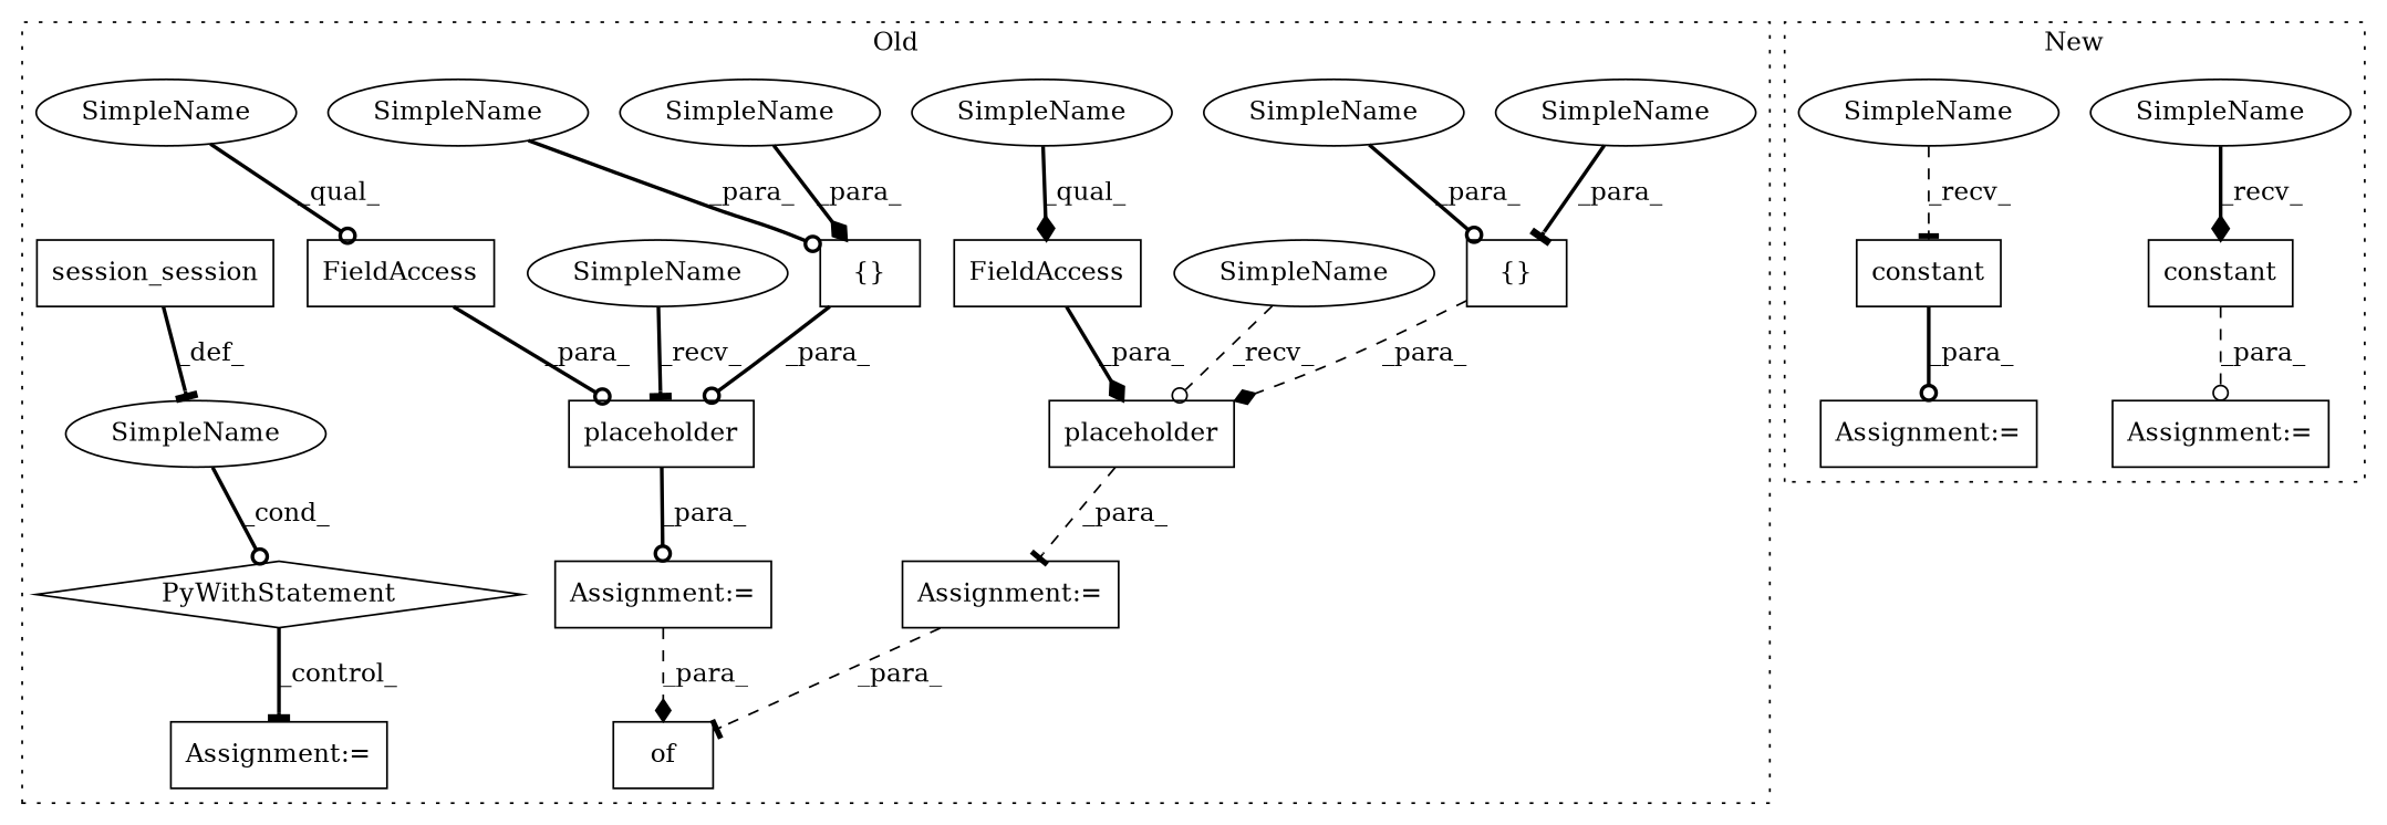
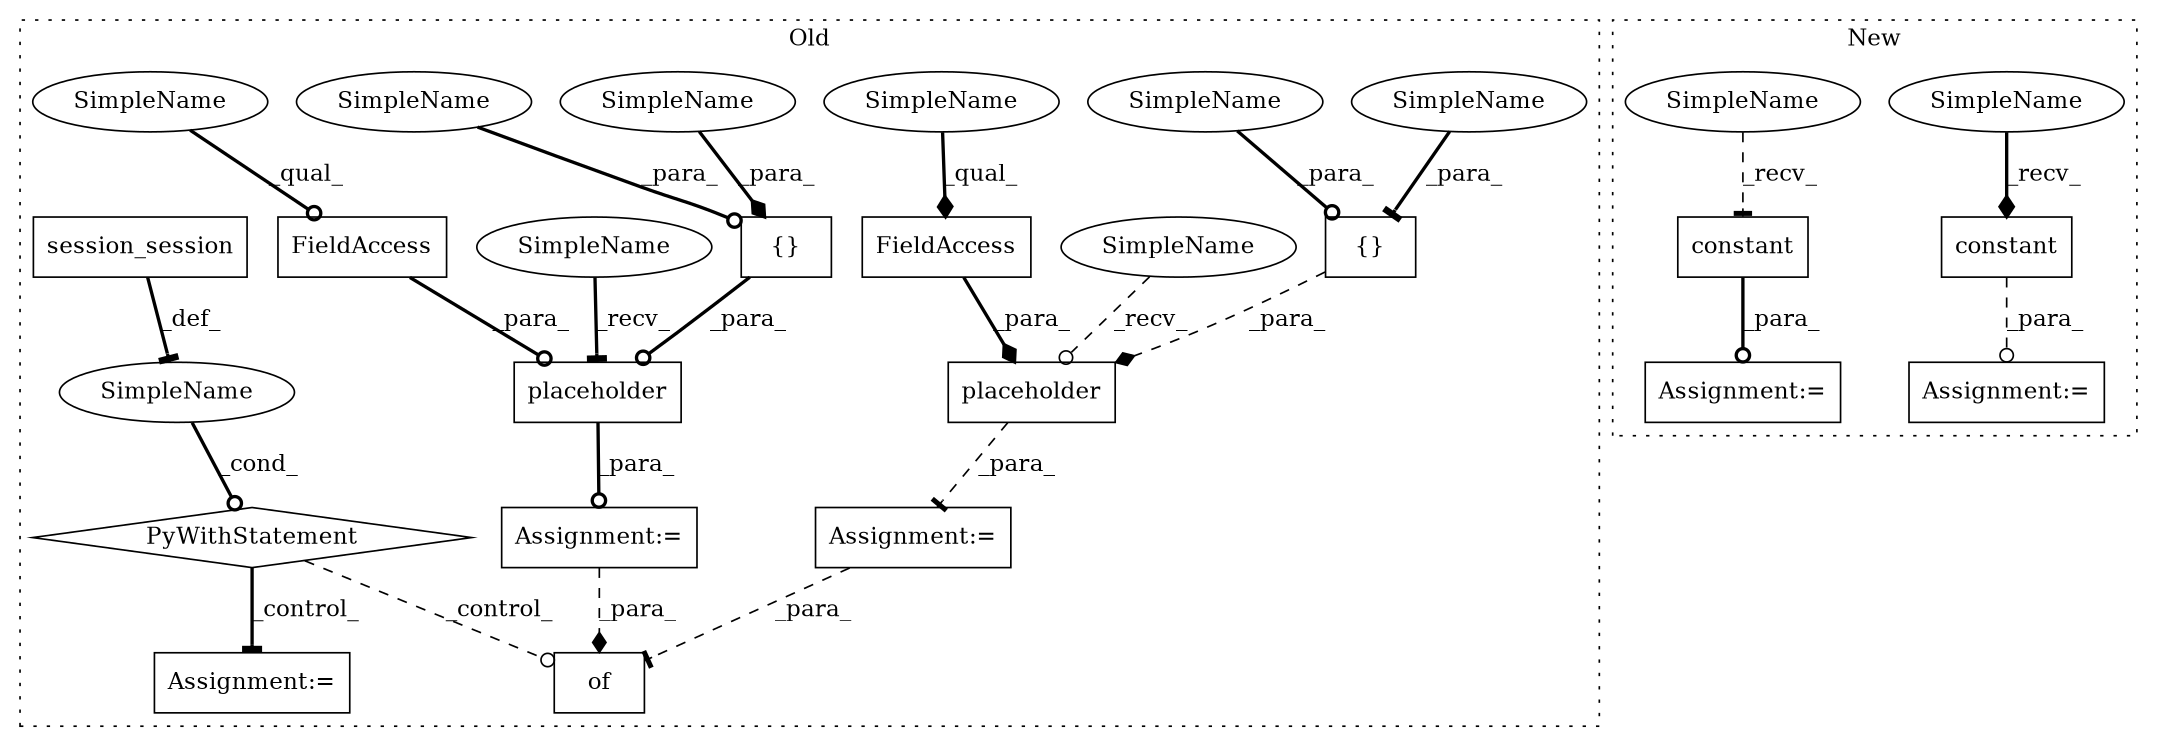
  digraph {
    node [a=42 l=10 s=5312 shape=box]
    edge [arrowhead=odot style=bold]
    n1 [a=32 l="12,1" label=placeholder s="5300,5364"]
    n2 [a=32 l="3,1" label=of s="6461,6535"]
    n3 [label=SimpleName shape=ellipse l="" s=""]
    n4 [a=104 l="10,2" label=PyWithStatement s="6071,6100" shape=diamond]
    n5 [a=32 l=14 label=session_session s=6086]
    n6 [a=7 l=7 label="Assignment:=" s=6114]
    n7 [a=22 l=18 label=FieldAccess]
    n8 [a=4 l="1,1" label="{}" s="5340,5363"]
    n9 [a=7 l=1 label="Assignment:=" s=5288]
    n10 [a=22 l=18 label=FieldAccess s=5220]
    n11 [a=4 l="1,1" label="{}" s="5248,5271"]
    n12 [a=32 l="12,1" label=placeholder s="5208,5272"]
    n13 [a=7 l=1 label="Assignment:=" s=5196]
    n14 [l=11 label=SimpleName s=5260 shape=ellipse]
    n15 [l=11 label=SimpleName s=5352 shape=ellipse]
    n16 [label=SimpleName s=5249 shape=ellipse]
    n17 [label=SimpleName s=5341 shape=ellipse]
    n18 [label=SimpleName s=5220 shape=ellipse]
    n19 [label=SimpleName s=5289 shape=ellipse]
    n20 [label=SimpleName shape=ellipse]
    n21 [label=SimpleName s=5197 shape=ellipse]
    n22 [a=32 l="9,1" label=constant s="5479,5502"]
    n23 [a=7 l=1 label="Assignment:=" s=5467]
    n24 [a=32 l="9,1" label=constant s="5432,5451"]
    n25 [a=7 l=1 label="Assignment:=" s=5420]
    n26 [label=SimpleName s=5421 shape=ellipse]
    n27 [label=SimpleName s=5468 shape=ellipse]
    subgraph cluster_1 {
      label=Old
      style=dotted
      n1
      n2
      n3
      n4
      n5
      n6
      n7
      n8
      n9
      n10
      n11
      n12
      n13
      n14
      n15
      n16
      n17
      n18
      n19
      n20
      n21
    }
    subgraph cluster_2 {
      label=New
      style=dotted
      n22
      n23
      n24
      n25
      n26
      n27
    }
    n1 -> n9 [label=_para_]
    n3 -> n4 [label=_cond_]
+   n4 -> n2 [label=_control_ style=dashed]
    n4 -> n6 [arrowhead=tee label=_control_]
    n5 -> n3 [arrowhead=tee label=_def_]
    n7 -> n1 [label=_para_]
    n8 -> n1 [label=_para_]
    n9 -> n2 [arrowhead=diamond label=_para_ style=dashed]
    n10 -> n12 [arrowhead=diamond label=_para_]
    n11 -> n12 [arrowhead=diamond label=_para_ style=dashed]
    n12 -> n13 [arrowhead=tee label=_para_ style=dashed]
    n13 -> n2 [arrowhead=tee label=_para_ style=dashed]
    n14 -> n11 [arrowhead=tee label=_para_]
    n15 -> n8 [arrowhead=diamond label=_para_]
    n16 -> n11 [label=_para_]
    n17 -> n8 [label=_para_]
    n18 -> n10 [arrowhead=diamond label=_qual_]
    n19 -> n1 [arrowhead=tee label=_recv_]
    n20 -> n7 [label=_qual_]
    n21 -> n12 [label=_recv_ style=dashed]
    n22 -> n23 [label=_para_]
    n24 -> n25 [label=_para_ style=dashed]
    n26 -> n24 [arrowhead=diamond label=_recv_]
    n27 -> n22 [arrowhead=tee label=_recv_ style=dashed]
  }
